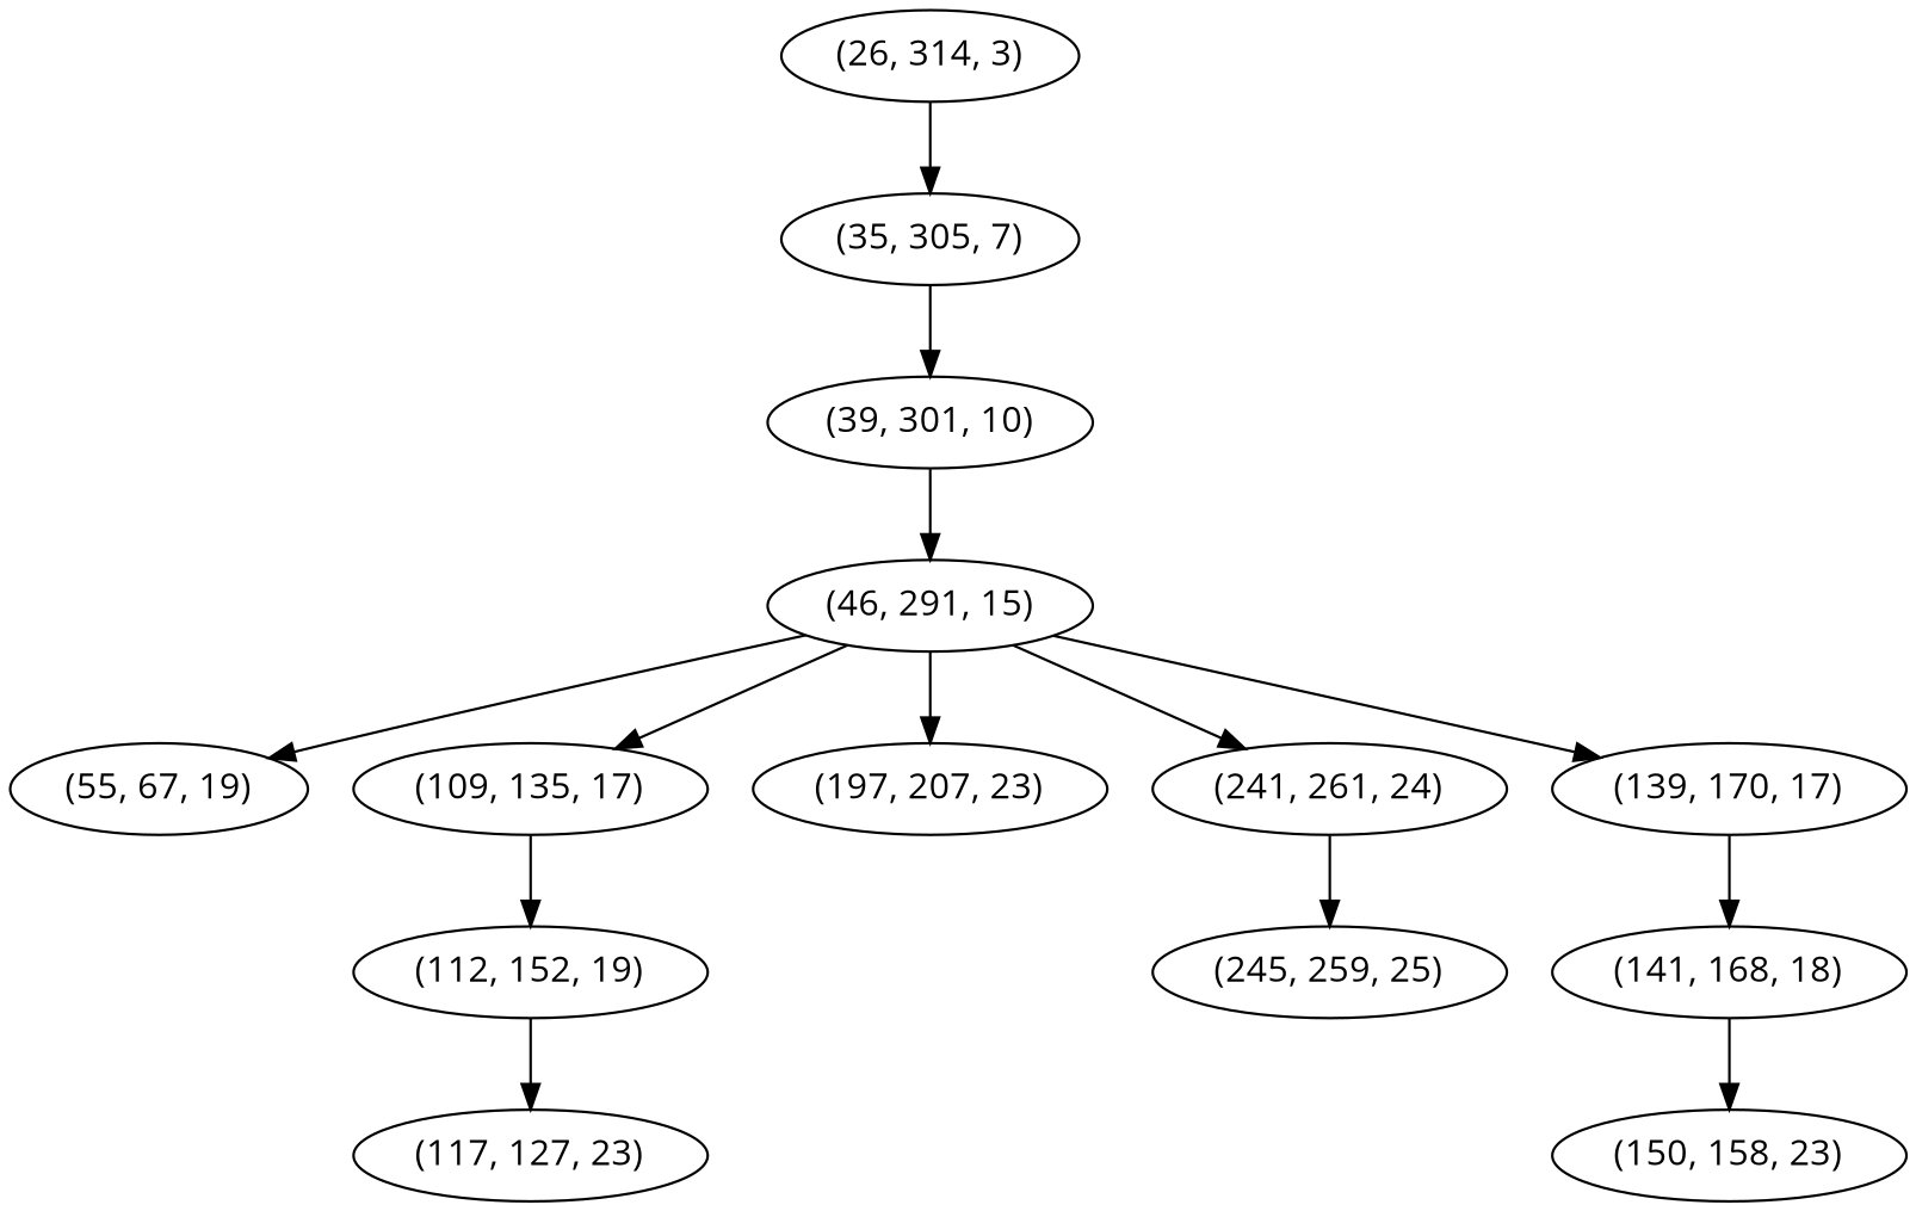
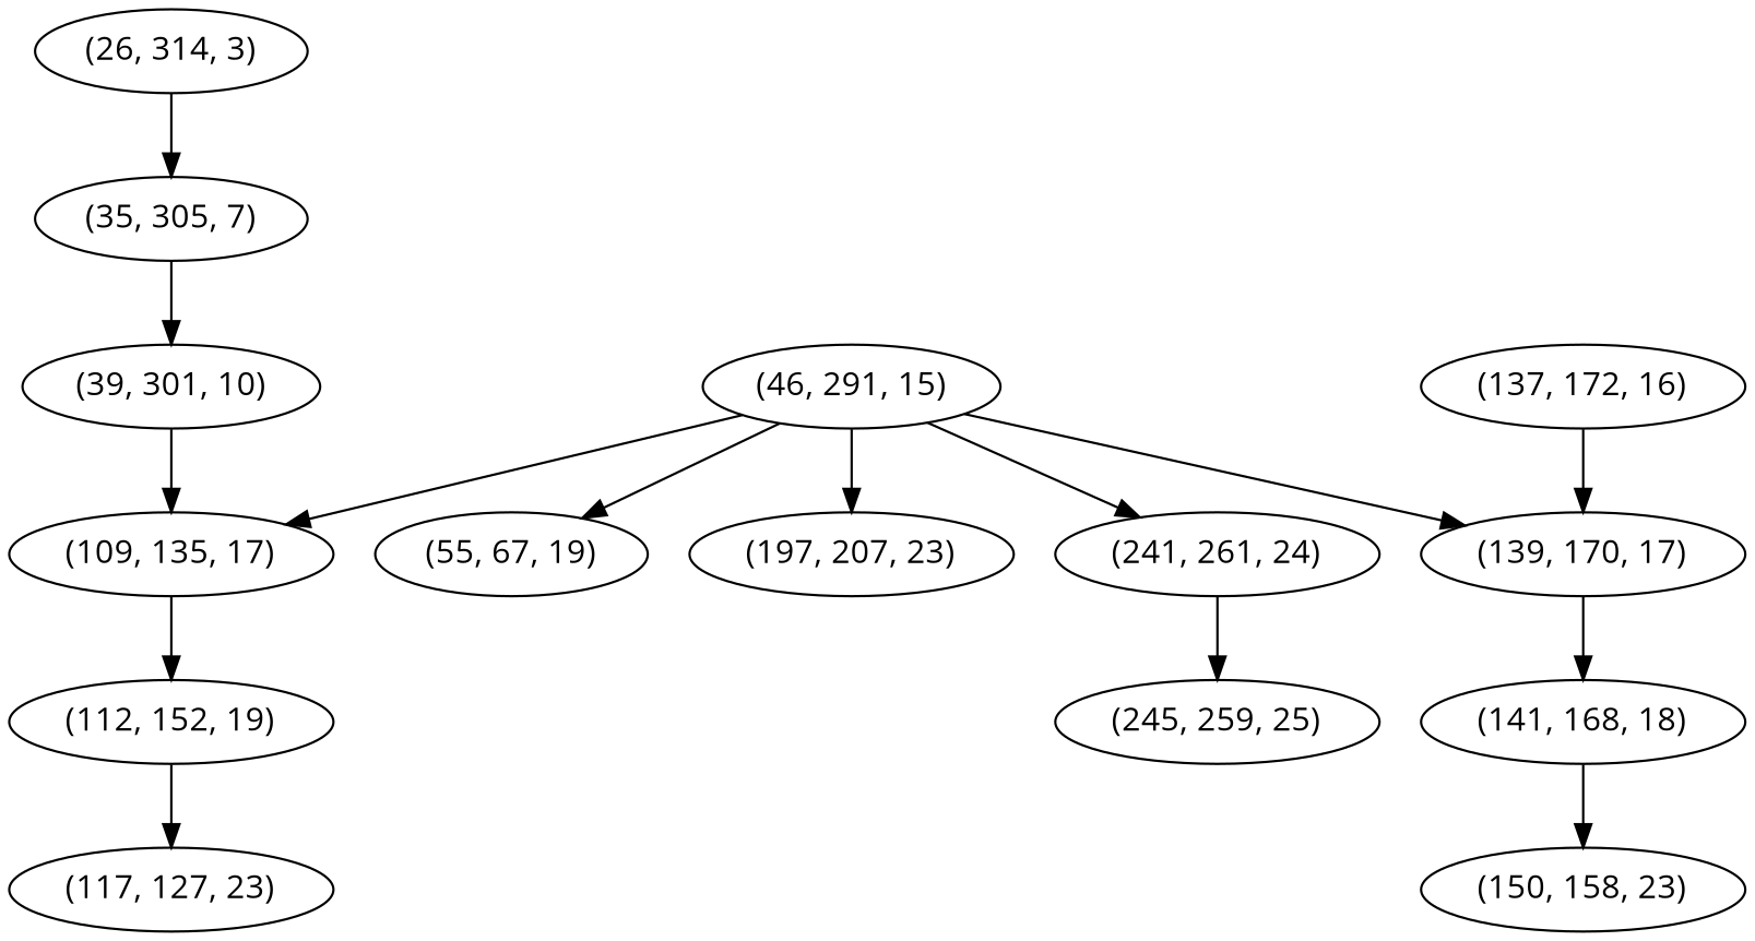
  digraph {
    fontname="Open Sans"
    node [fontname="Open Sans"]
    edge [fontname="Open Sans"]
    "(26, 314, 3)"
    "(35, 305, 7)"
    "(39, 301, 10)"
    "(46, 291, 15)"
    "(55, 67, 19)"
    "(109, 135, 17)"
    "(197, 207, 23)"
    "(241, 261, 24)"
    "(139, 170, 17)"
    n10 [label="(112, 152, 19)"]
+   "(137, 172, 16)"
    "(245, 259, 25)"
    "(117, 127, 23)"
    "(141, 168, 18)"
    "(150, 158, 23)"
    "(26, 314, 3)" -> "(35, 305, 7)"
    "(35, 305, 7)" -> "(39, 301, 10)"
-   "(39, 301, 10)" -> "(46, 291, 15)"
+   "(39, 301, 10)" -> "(109, 135, 17)"
    "(46, 291, 15)" -> "(55, 67, 19)"
    "(46, 291, 15)" -> "(109, 135, 17)"
    "(46, 291, 15)" -> "(197, 207, 23)"
    "(46, 291, 15)" -> "(241, 261, 24)"
    "(46, 291, 15)" -> "(139, 170, 17)"
    "(109, 135, 17)" -> n10
    "(241, 261, 24)" -> "(245, 259, 25)"
    "(139, 170, 17)" -> "(141, 168, 18)"
    n10 -> "(117, 127, 23)"
+   "(137, 172, 16)" -> "(139, 170, 17)"
    "(141, 168, 18)" -> "(150, 158, 23)"
  }
